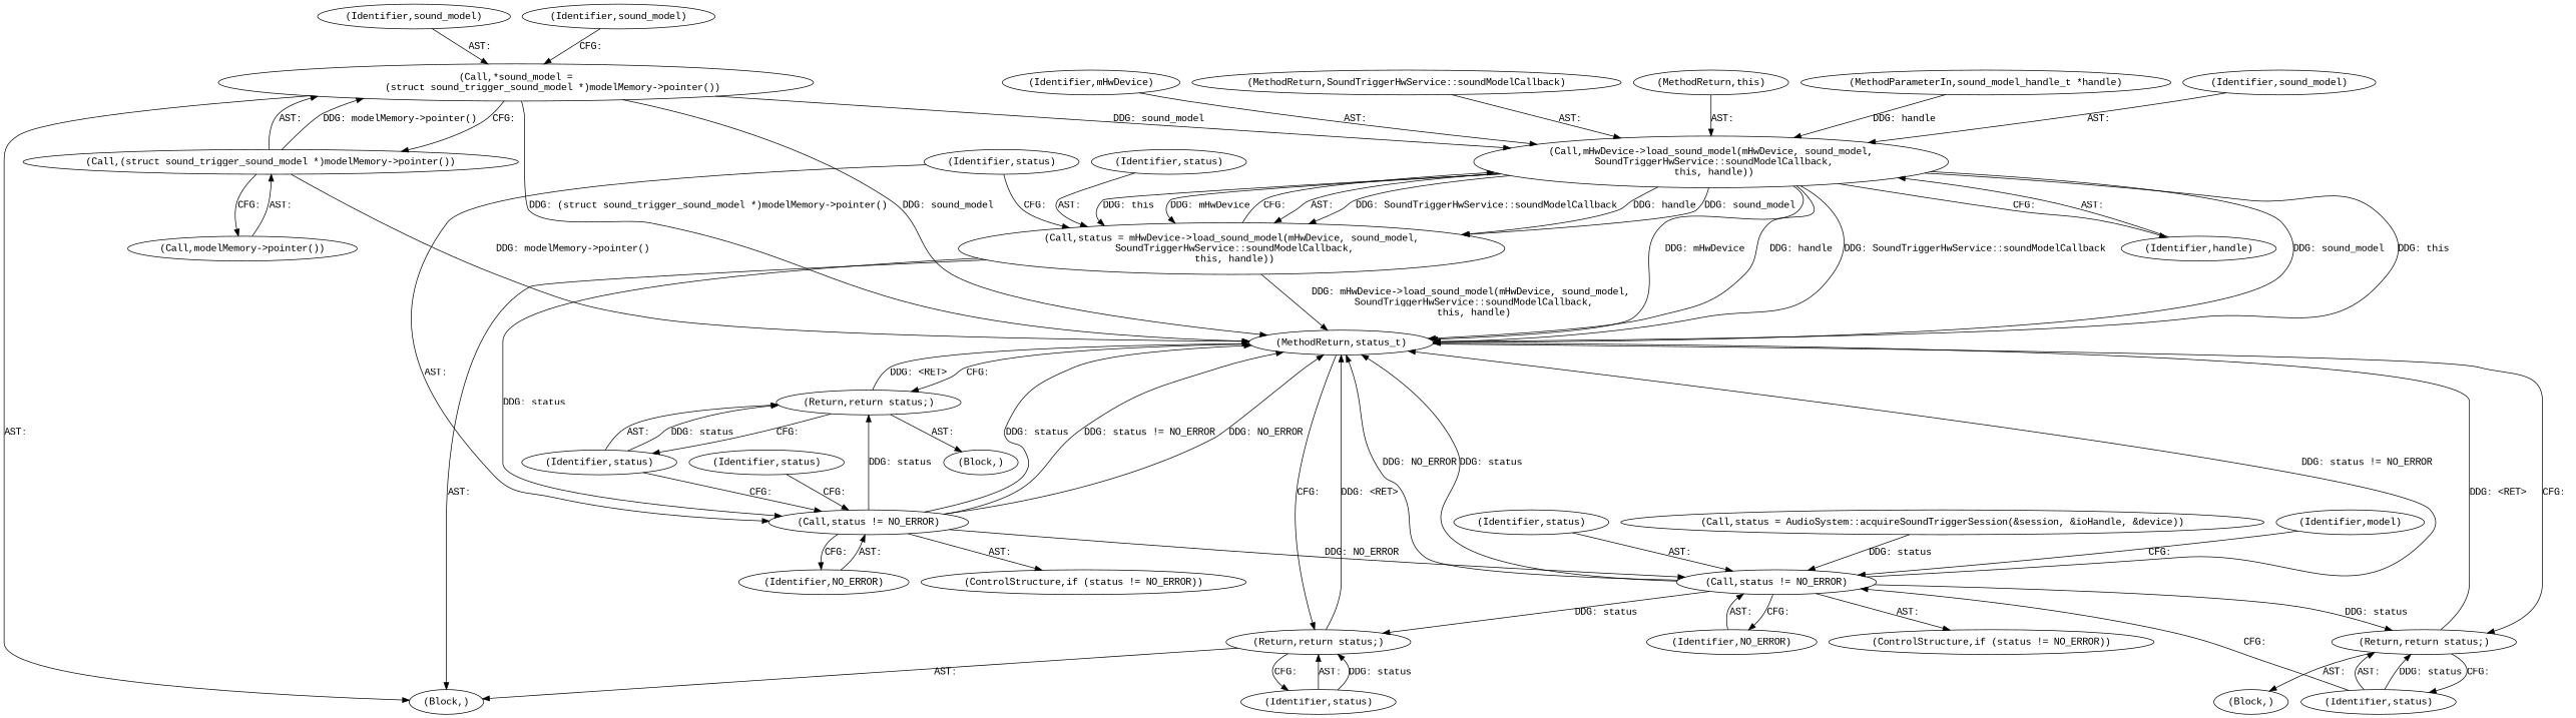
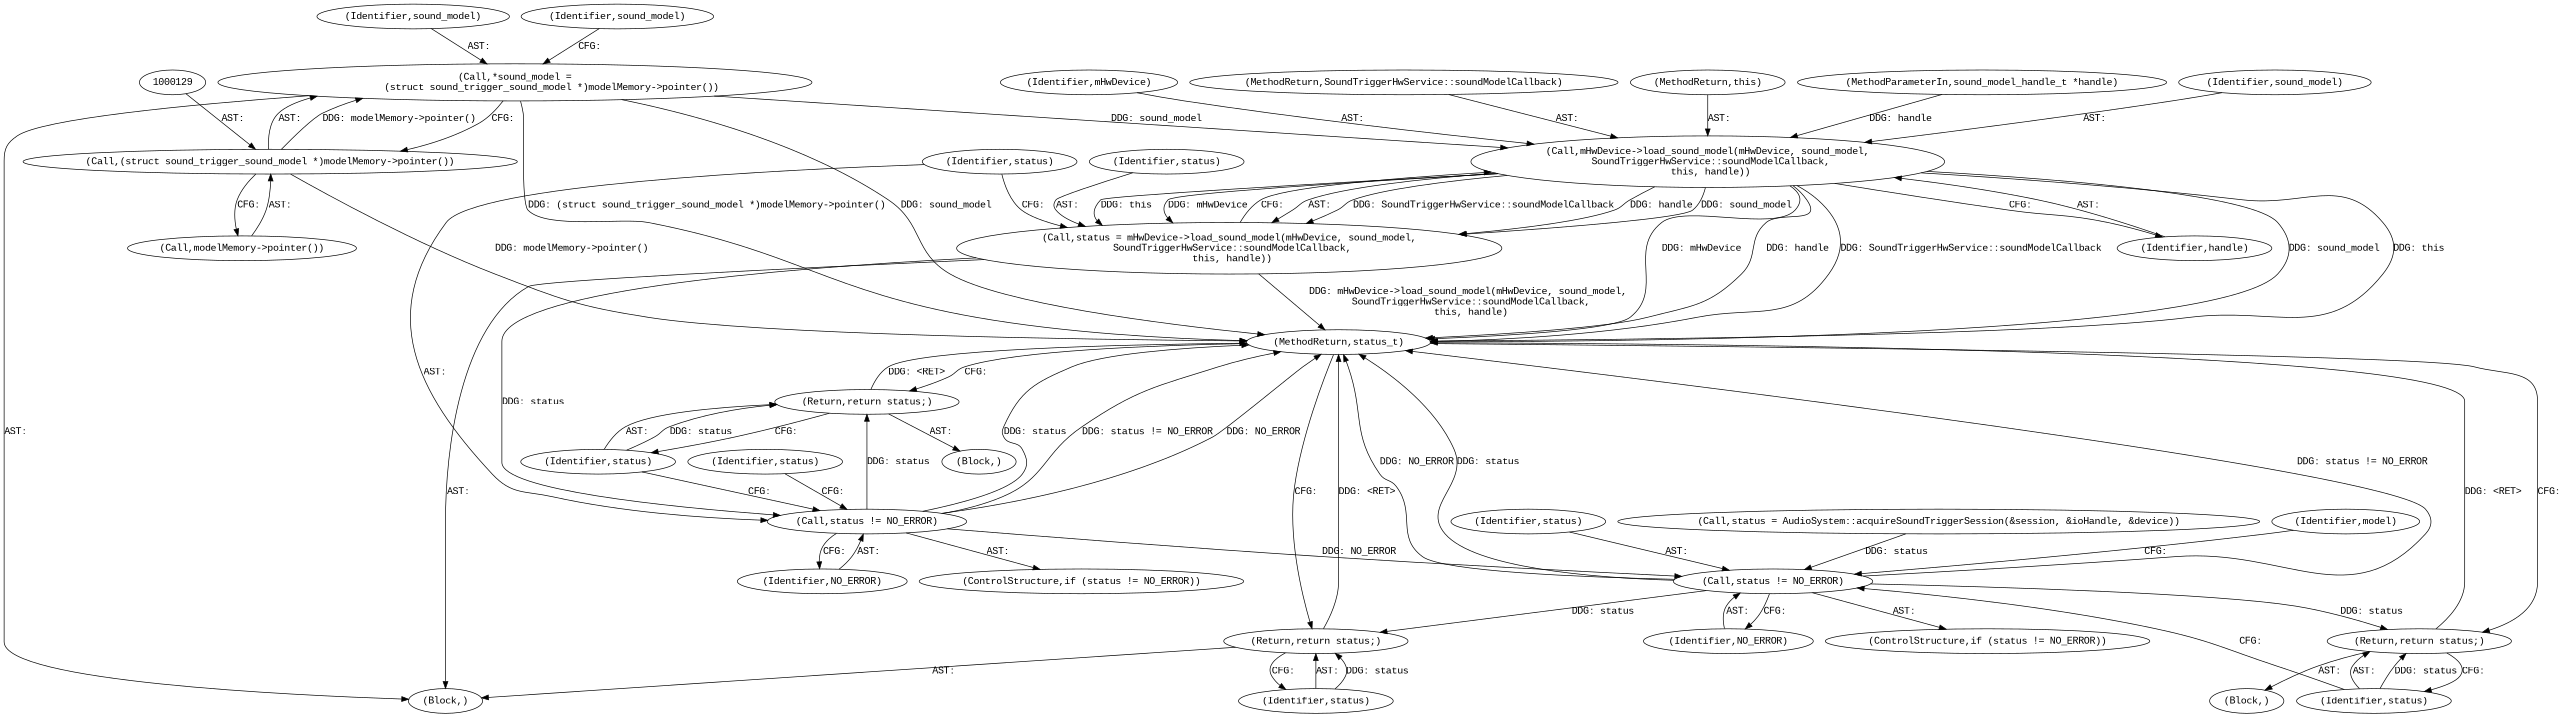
  digraph {
    fontname="Liberation Mono"
    node [fontname="Liberation Mono"]
    edge [fontname="Liberation Mono"]
    n1 [label="(Call,*sound_model =\n             (struct sound_trigger_sound_model *)modelMemory->pointer())"]
    n2 [label="(Call,(struct sound_trigger_sound_model *)modelMemory->pointer())"]
    n3 [label="(Call,mHwDevice->load_sound_model(mHwDevice, sound_model,\n SoundTriggerHwService::soundModelCallback,\n this, handle))"]
    n4 [label="(MethodReturn,status_t)"]
    n5 [label="(Block,)"]
    n6 [label="(Call,modelMemory->pointer())"]
    n7 [label="(Call,status = mHwDevice->load_sound_model(mHwDevice, sound_model,\n SoundTriggerHwService::soundModelCallback,\n this, handle))"]
    n8 [label="(Identifier,handle)"]
    n9 [label="(Return,return status;)"]
    n10 [label="(Return,return status;)"]
    n11 [label="(Return,return status;)"]
    n12 [label="(Call,status != NO_ERROR)"]
    n13 [label="(Call,status != NO_ERROR)"]
    n14 [label="(ControlStructure,if (status != NO_ERROR))"]
    n15 [label="(Identifier,NO_ERROR)"]
    n16 [label="(Identifier,status)"]
    n17 [label="(Block,)"]
    n18 [label="(Identifier,NO_ERROR)"]
    n19 [label="(ControlStructure,if (status != NO_ERROR))"]
    n20 [label="(Block,)"]
    n21 [label="(Identifier,status)"]
    n22 [label="(Identifier,status)"]
    n23 [label="(Identifier,status)"]
    n24 [label="(Call,status = AudioSystem::acquireSoundTriggerSession(&session, &ioHandle, &device))"]
    n25 [label="(Identifier,status)"]
    n26 [label="(Identifier,status)"]
    n27 [label="(Identifier,model)"]
    n28 [label="(Identifier,sound_model)"]
    n29 [label="(Identifier,status)"]
    n30 [label="(MethodReturn,SoundTriggerHwService::soundModelCallback)"]
    n31 [label="(MethodReturn,this)"]
    n32 [label="(MethodParameterIn,sound_model_handle_t *handle)"]
    n33 [label="(Identifier,sound_model)"]
    n34 [label="(Identifier,sound_model)"]
    n35 [label="(Identifier,mHwDevice)"]
+   1000129
    n1 -> n2 [label="CFG: "]
    n1 -> n3 [label="DDG: sound_model"]
    n1 -> n4 [label="DDG: sound_model"]
    n1 -> n4 [label="DDG: (struct sound_trigger_sound_model *)modelMemory->pointer()"]
    n1 -> n5 [label="AST: "]
    n2 -> n1 [label="AST: "]
    n2 -> n1 [label="DDG: modelMemory->pointer()"]
    n2 -> n4 [label="DDG: modelMemory->pointer()"]
    n2 -> n6 [label="CFG: "]
    n3 -> n4 [label="DDG: mHwDevice"]
    n3 -> n4 [label="DDG: handle"]
    n3 -> n4 [label="DDG: SoundTriggerHwService::soundModelCallback"]
    n3 -> n4 [label="DDG: sound_model"]
    n3 -> n4 [label="DDG: this"]
    n3 -> n7 [label="AST: "]
    n3 -> n7 [label="DDG: SoundTriggerHwService::soundModelCallback"]
    n3 -> n7 [label="DDG: handle"]
    n3 -> n7 [label="DDG: sound_model"]
    n3 -> n7 [label="DDG: this"]
    n3 -> n7 [label="DDG: mHwDevice"]
    n3 -> n8 [label="CFG: "]
    n4 -> n9 [label="CFG: "]
    n4 -> n10 [label="CFG: "]
    n4 -> n11 [label="CFG: "]
    n6 -> n2 [label="AST: "]
    n7 -> n3 [label="CFG: "]
    n7 -> n4 [label="DDG: mHwDevice->load_sound_model(mHwDevice, sound_model,\n SoundTriggerHwService::soundModelCallback,\n this, handle)"]
    n7 -> n5 [label="AST: "]
    n7 -> n12 [label="DDG: status"]
    n8 -> n3 [label="AST: "]
    n9 -> n4 [label="DDG: <RET>"]
    n9 -> n16 [label="CFG: "]
    n9 -> n17 [label="AST: "]
    n10 -> n4 [label="DDG: <RET>"]
    n10 -> n20 [label="AST: "]
    n10 -> n21 [label="CFG: "]
    n11 -> n4 [label="DDG: <RET>"]
    n11 -> n5 [label="AST: "]
    n11 -> n22 [label="CFG: "]
    n12 -> n4 [label="DDG: status"]
    n12 -> n4 [label="DDG: status != NO_ERROR"]
    n12 -> n4 [label="DDG: NO_ERROR"]
    n12 -> n9 [label="DDG: status"]
    n12 -> n13 [label="DDG: NO_ERROR"]
    n12 -> n14 [label="AST: "]
    n12 -> n15 [label="CFG: "]
    n13 -> n4 [label="DDG: status != NO_ERROR"]
    n13 -> n4 [label="DDG: NO_ERROR"]
    n13 -> n4 [label="DDG: status"]
    n13 -> n10 [label="DDG: status"]
    n13 -> n11 [label="DDG: status"]
    n13 -> n18 [label="CFG: "]
    n13 -> n19 [label="AST: "]
    n15 -> n12 [label="AST: "]
    n16 -> n9 [label="AST: "]
    n16 -> n9 [label="DDG: status"]
    n16 -> n12 [label="CFG: "]
    n18 -> n13 [label="AST: "]
    n21 -> n10 [label="AST: "]
    n21 -> n10 [label="DDG: status"]
    n21 -> n13 [label="CFG: "]
    n22 -> n11 [label="AST: "]
    n22 -> n11 [label="DDG: status"]
    n23 -> n13 [label="AST: "]
    n24 -> n13 [label="DDG: status"]
    n25 -> n7 [label="AST: "]
    n26 -> n7 [label="CFG: "]
    n26 -> n12 [label="AST: "]
    n27 -> n13 [label="CFG: "]
    n28 -> n1 [label="AST: "]
    n29 -> n12 [label="CFG: "]
    n30 -> n3 [label="AST: "]
    n31 -> n3 [label="AST: "]
    n32 -> n3 [label="DDG: handle"]
    n33 -> n3 [label="AST: "]
    n34 -> n1 [label="CFG: "]
    n35 -> n3 [label="AST: "]
+   1000129 -> n2 [label="AST: "]
  }
